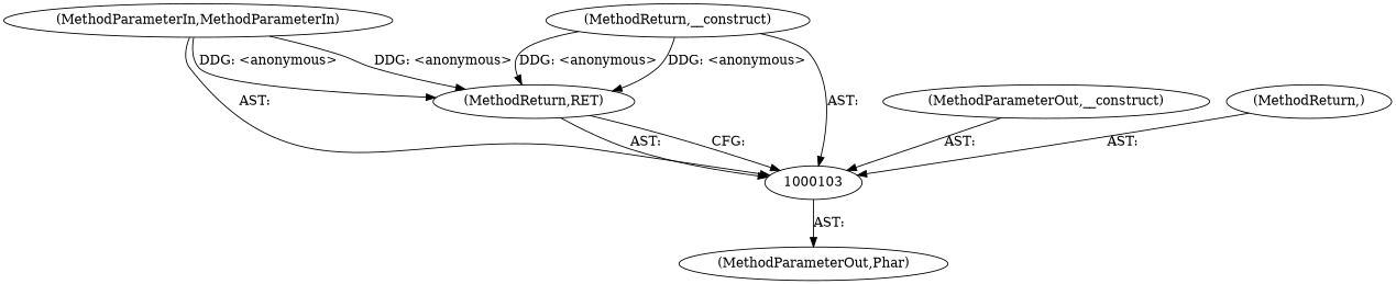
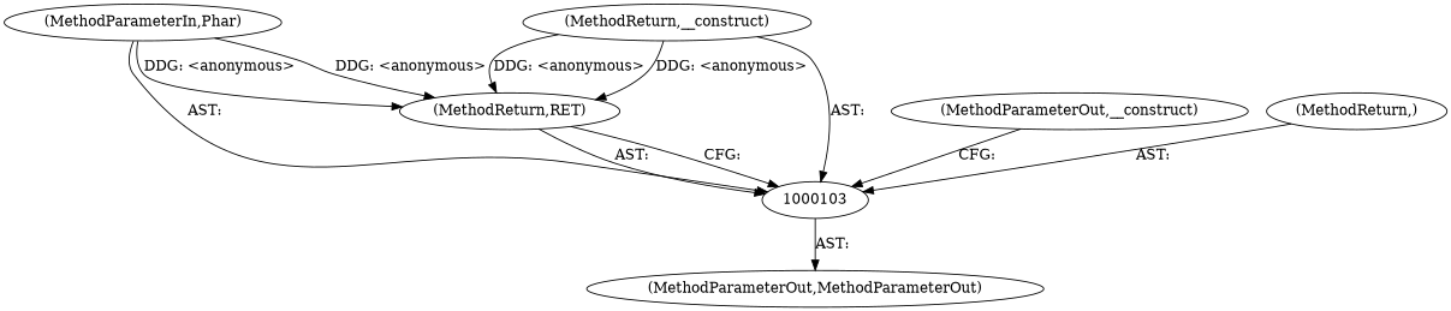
  digraph {
    n1 [label="(MethodReturn,RET)"]
    1000103
-   n3 [label="(MethodParameterOut,Phar)"]
-   n4 [label="(MethodParameterIn,MethodParameterIn)"]
+   n3 [label="(MethodParameterOut,MethodParameterOut)"]
+   n4 [label="(MethodParameterIn,Phar)"]
    n5 [label="(MethodReturn,__construct)"]
    n6 [label="(MethodParameterOut,__construct)"]
    n7 [label="(MethodReturn,)"]
    n1 -> 1000103 [label="AST: "]
    n1 -> 1000103 [label="CFG: "]
    1000103 -> n3 [label="AST: "]
    n4 -> n1 [label="DDG: <anonymous>"]
    n4 -> n1 [label="DDG: <anonymous>"]
    n4 -> 1000103 [label="AST: "]
    n5 -> n1 [label="DDG: <anonymous>"]
    n5 -> n1 [label="DDG: <anonymous>"]
    n5 -> 1000103 [label="AST: "]
-   n6 -> 1000103 [label="AST: "]
+   n6 -> 1000103 [label="CFG: "]
    n7 -> 1000103 [label="AST: "]
  }
